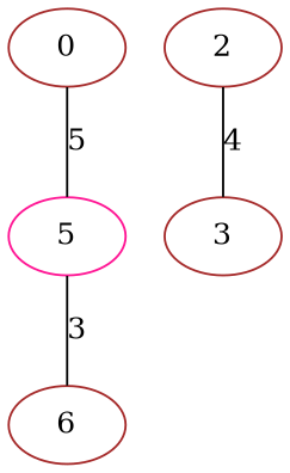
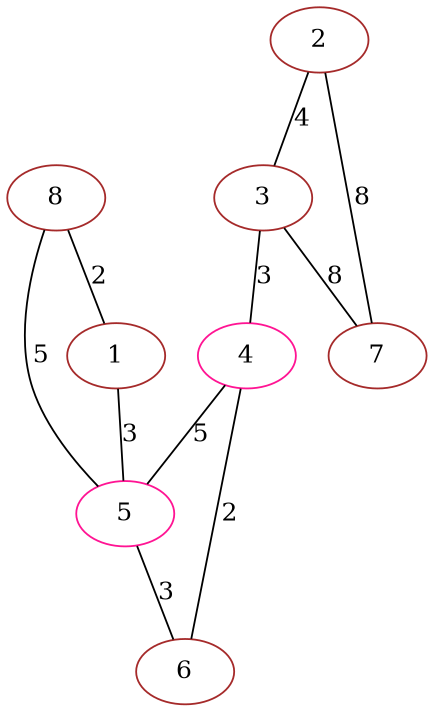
  graph {
    node [color=brown weight=1]
-   0
+   0 [label=8]
+   1
    5 [color=deeppink]
    6
    2
    3
+   7 [weight=4]
+   4 [color=deeppink]
+   0 -- 1 [label=2]
    0 -- 5 [label=5]
+   1 -- 5 [label=3]
    5 -- 6 [label=3]
    2 -- 3 [label=4]
+   2 -- 7 [label=8]
+   3 -- 7 [label=8]
+   3 -- 4 [label=3]
+   4 -- 5 [label=5]
+   4 -- 6 [label=2]
  }
